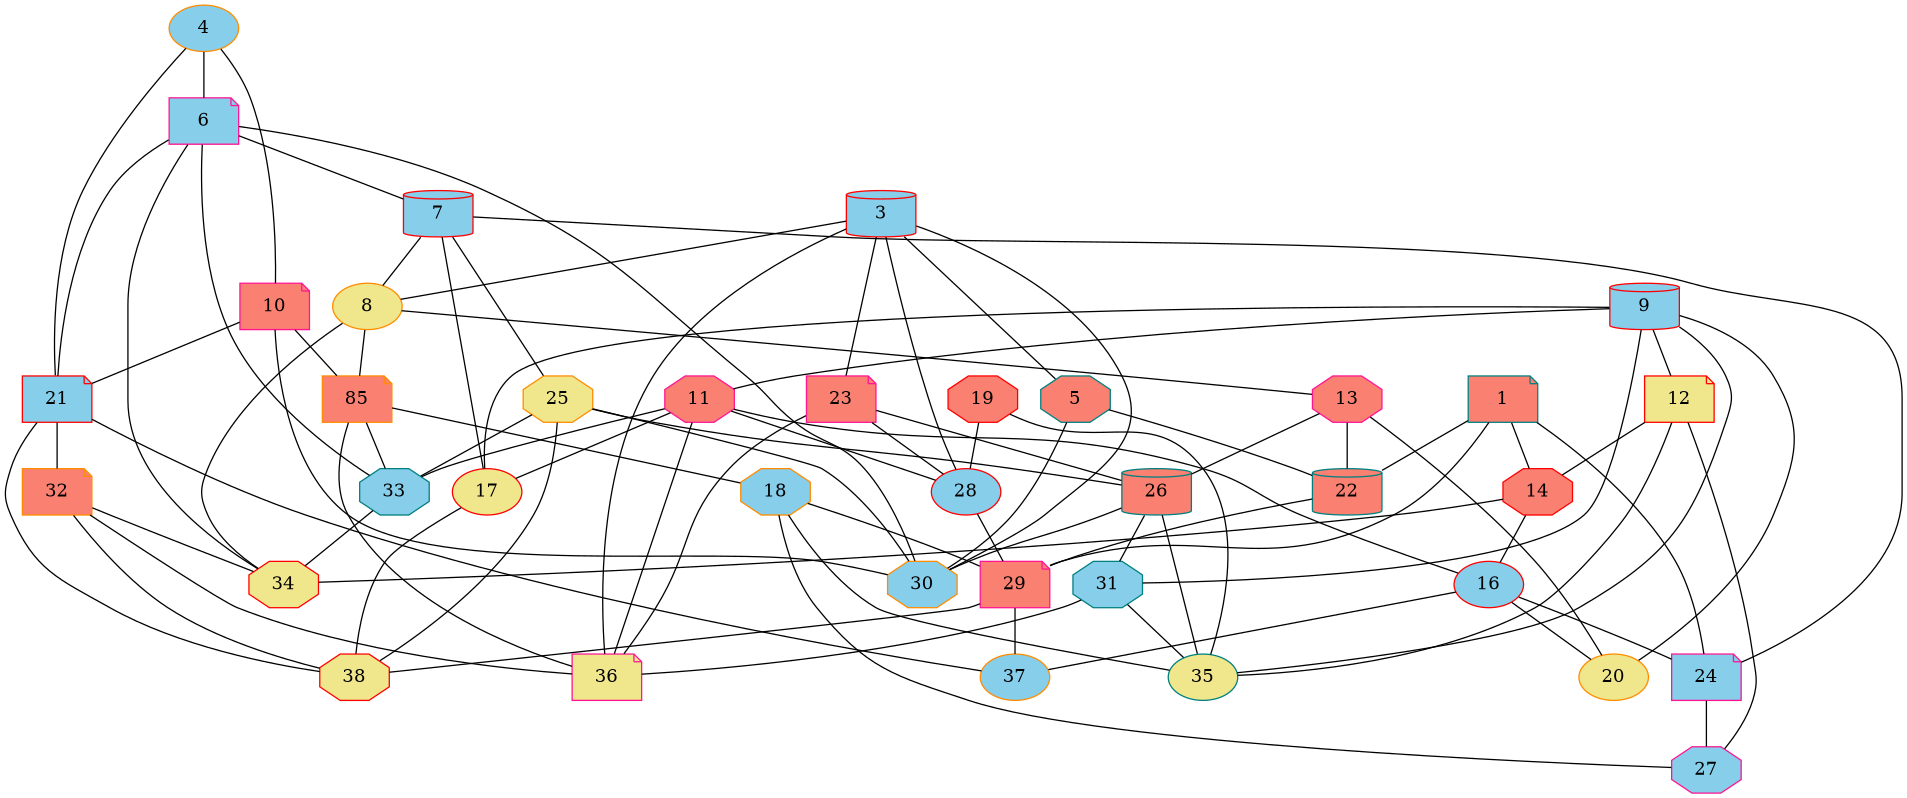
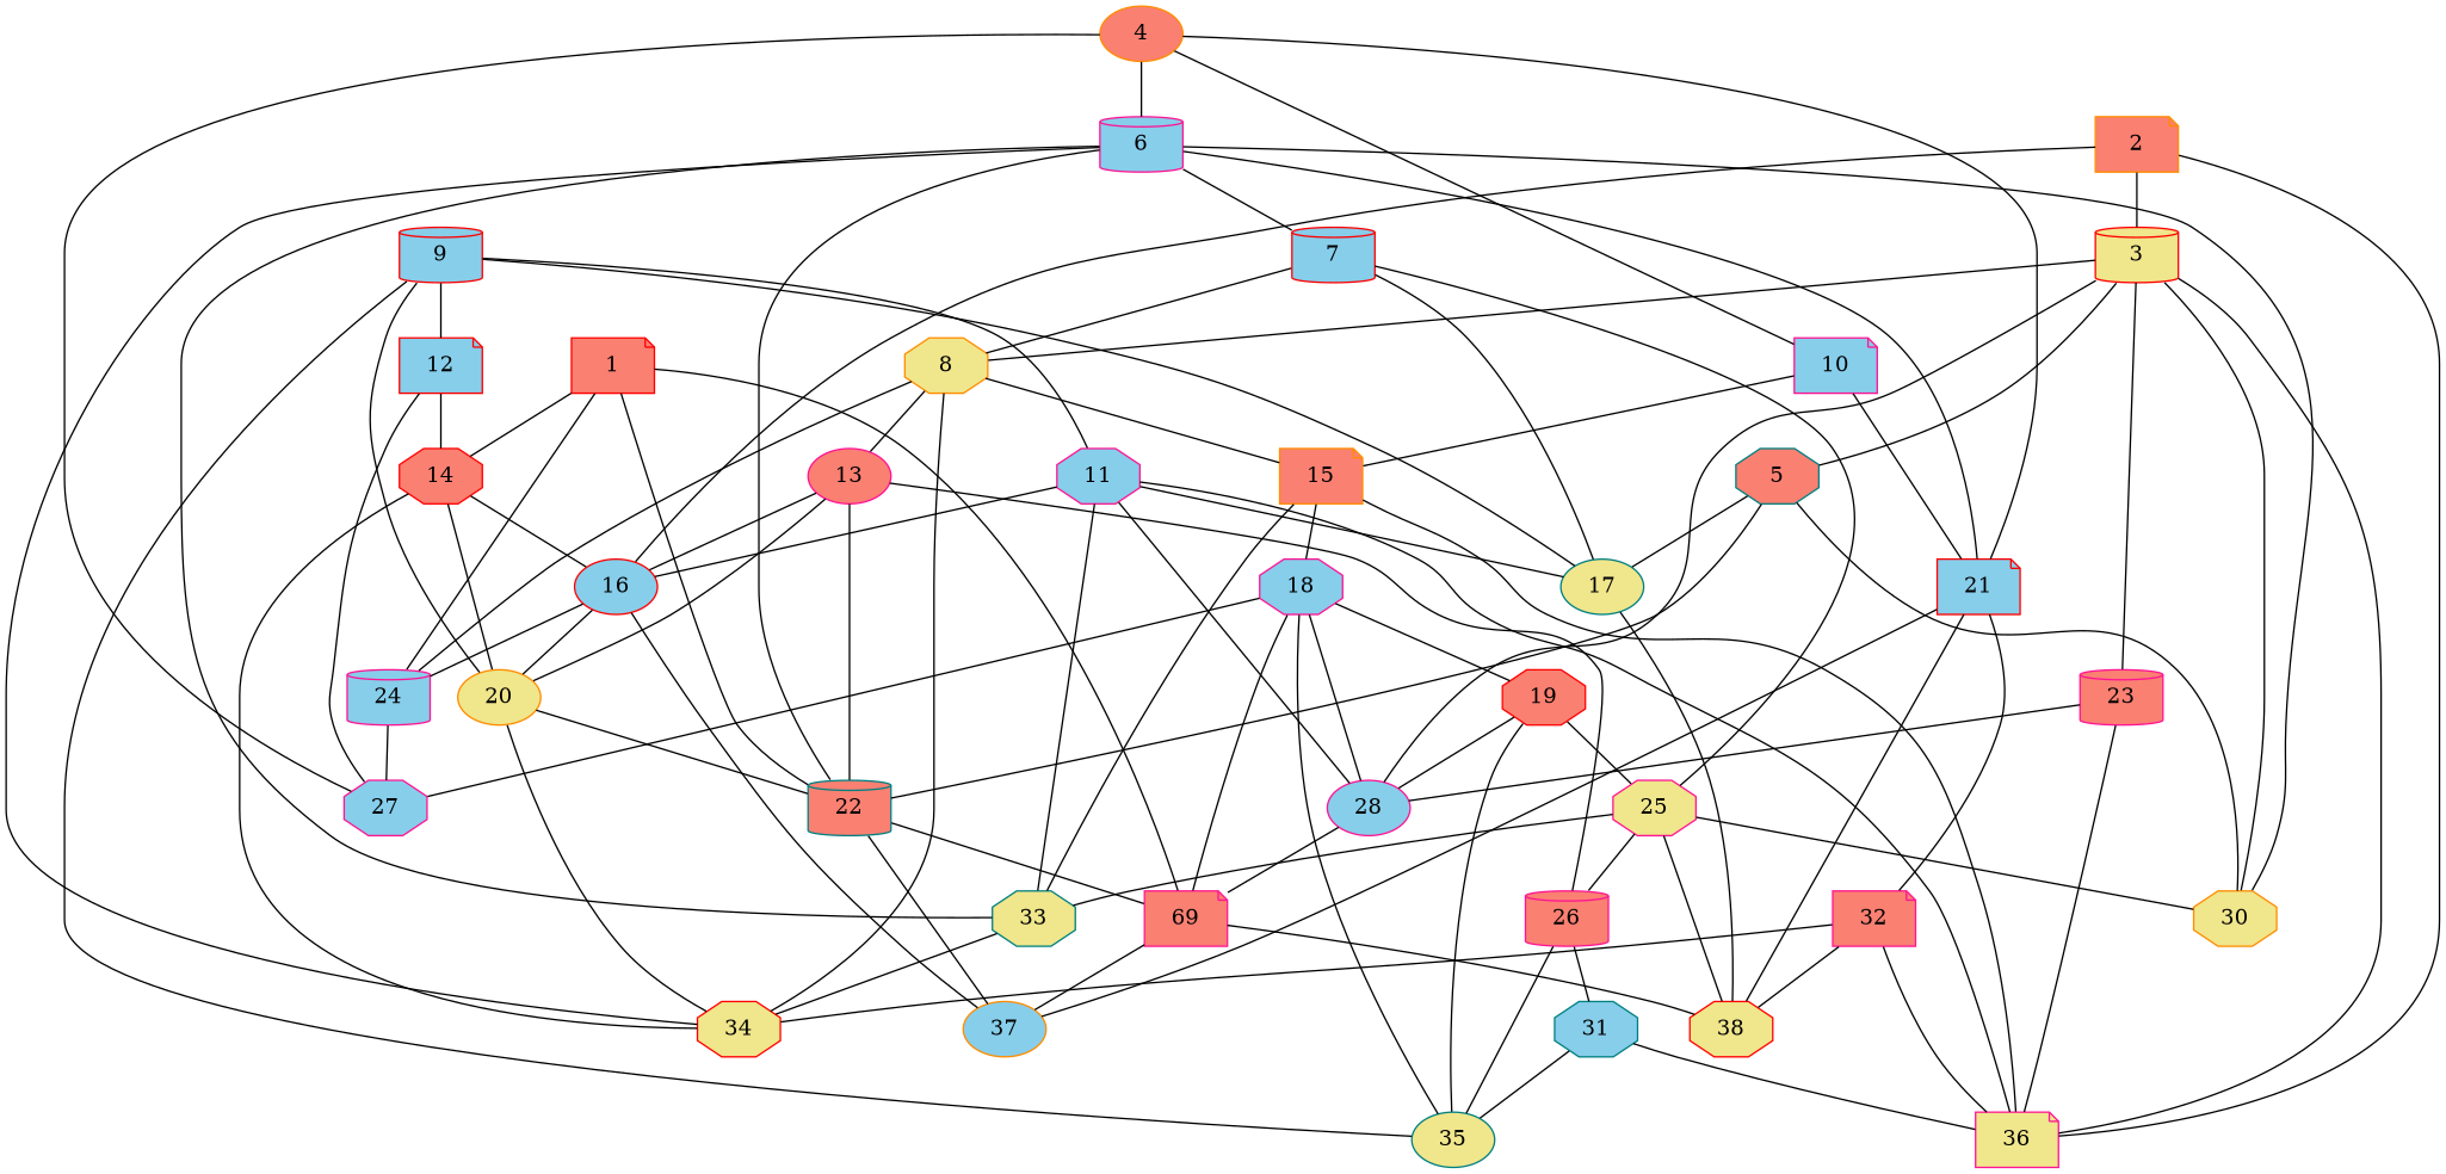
  graph {
    node [color=deeppink fillcolor=salmon shape=octagon style=filled]
    edge [weight=1.0]
-   1 [color=teal shape=note]
+   1 [color=red shape=note]
    14 [color=red]
    22 [color=teal shape=cylinder]
-   24 [fillcolor=skyblue shape=note]
-   29 [shape=note]
+   24 [fillcolor=skyblue shape=cylinder]
+   29 [shape=note label=69]
    16 [color=red fillcolor=skyblue shape=ellipse]
    34 [color=red fillcolor=khaki]
    20 [color=darkorange fillcolor=khaki shape=ellipse]
    37 [color=darkorange fillcolor=skyblue shape=ellipse]
    27 [fillcolor=skyblue]
    38 [color=red fillcolor=khaki]
-   3 [color=red fillcolor=skyblue shape=cylinder]
+   2 [color=darkorange shape=note]
+   3 [color=red fillcolor=khaki shape=cylinder]
    36 [fillcolor=khaki shape=note]
    5 [color=teal]
-   8 [color=darkorange fillcolor=khaki shape=ellipse]
-   23 [shape=note]
-   28 [color=red fillcolor=skyblue shape=ellipse]
-   30 [color=darkorange fillcolor=skyblue]
-   17 [color=red fillcolor=khaki shape=ellipse]
-   13
-   15 [color=darkorange shape=note label=85]
-   26 [color=teal shape=cylinder]
-   4 [color=darkorange fillcolor=skyblue shape=ellipse]
-   6 [fillcolor=skyblue shape=note]
-   10 [shape=note]
+   8 [color=darkorange fillcolor=khaki]
+   23 [shape=cylinder]
+   28 [fillcolor=skyblue shape=ellipse]
+   30 [color=darkorange fillcolor=khaki]
+   17 [color=teal fillcolor=khaki shape=ellipse]
+   13 [shape=ellipse]
+   15 [color=darkorange shape=note]
+   26 [shape=cylinder]
+   4 [color=darkorange shape=ellipse]
+   6 [fillcolor=skyblue shape=cylinder]
+   10 [fillcolor=skyblue shape=note]
    21 [color=red fillcolor=skyblue shape=note]
    7 [color=red fillcolor=skyblue shape=cylinder]
-   33 [color=teal fillcolor=skyblue]
-   32 [color=darkorange shape=note]
-   25 [color=darkorange fillcolor=khaki]
-   18 [color=darkorange fillcolor=skyblue]
+   33 [color=teal fillcolor=khaki]
+   32 [shape=note]
+   25 [fillcolor=khaki]
+   18 [fillcolor=skyblue]
    9 [color=red fillcolor=skyblue shape=cylinder]
-   11
-   12 [color=red fillcolor=khaki shape=note]
+   11 [fillcolor=skyblue]
+   12 [color=red fillcolor=skyblue shape=note]
    31 [color=teal fillcolor=skyblue]
    35 [color=teal fillcolor=khaki shape=ellipse]
    19 [color=red]
    1 -- 14
    1 -- 22
    1 -- 24
    1 -- 29
    14 -- 16
    14 -- 34 [weight=2.0]
+   14 -- 20
    22 -- 29
+   22 -- 37
    24 -- 27 [weight=2.0]
    29 -- 37
    29 -- 38
    16 -- 24 [weight=2.0]
    16 -- 20
    16 -- 37
+   20 -- 22
+   20 -- 34
+   2 -- 16
+   2 -- 3 [weight=2.0]
+   2 -- 36
    3 -- 36
    3 -- 5
    3 -- 8
    3 -- 23
    3 -- 28
    3 -- 30
    5 -- 22
    5 -- 30
-   7 -- 24
+   5 -- 17
+   8 -- 24
    8 -- 34
    8 -- 13
    8 -- 15
    23 -- 36
    23 -- 28
-   23 -- 26
    28 -- 29
    17 -- 38 [weight=2.0]
    13 -- 22 [weight=2.0]
+   13 -- 16
    13 -- 20
    13 -- 26
    15 -- 36 [weight=2.0]
    15 -- 33
    15 -- 18
-   26 -- 30
    26 -- 31
    26 -- 35
+   4 -- 27 [weight=2.0]
    4 -- 6 [weight=2.0]
    4 -- 10
    4 -- 21
+   6 -- 22
    6 -- 34
    6 -- 30
    6 -- 21
    6 -- 7
    6 -- 33
-   10 -- 30
    10 -- 15
    10 -- 21
    21 -- 37
    21 -- 38
    21 -- 32
    7 -- 8
    7 -- 17
    7 -- 25
    33 -- 34 [weight=2.0]
    32 -- 34
    32 -- 38
    32 -- 36
    25 -- 38
    25 -- 30
    25 -- 26
    25 -- 33
    18 -- 29
    18 -- 27
+   18 -- 28
    18 -- 35
+   18 -- 19
    9 -- 20
    9 -- 17
    9 -- 11
    9 -- 12
-   9 -- 31
    9 -- 35
    11 -- 16
    11 -- 36
    11 -- 28
    11 -- 17
    11 -- 33
    12 -- 14
    12 -- 27
-   12 -- 35
    31 -- 36
    31 -- 35
    19 -- 28
+   19 -- 25
    19 -- 35
  }
